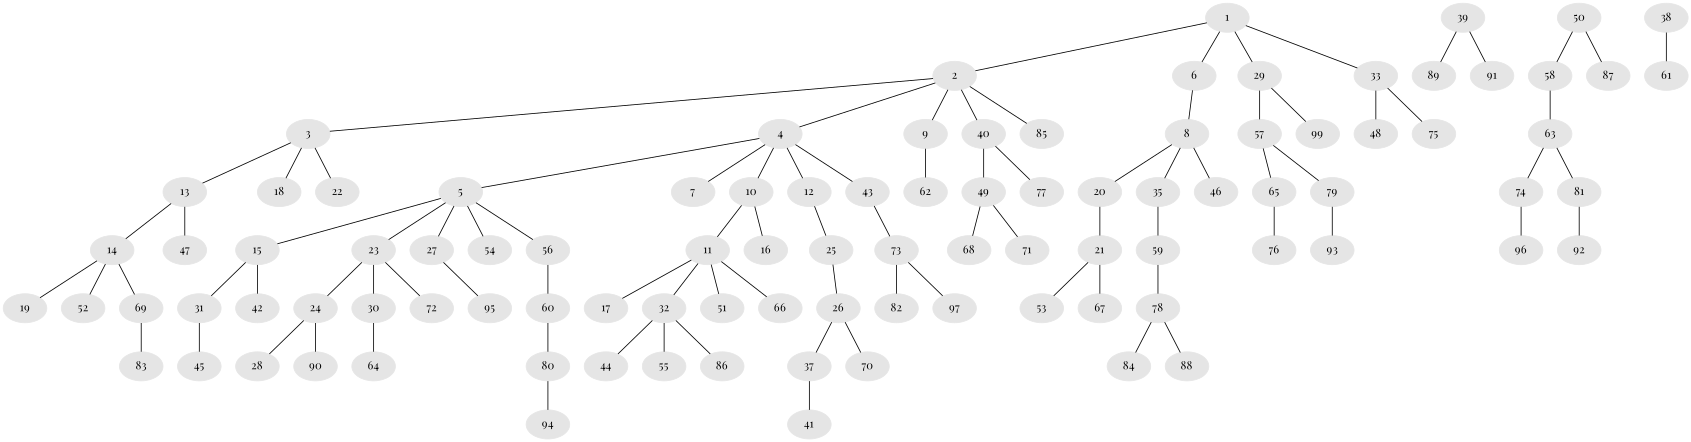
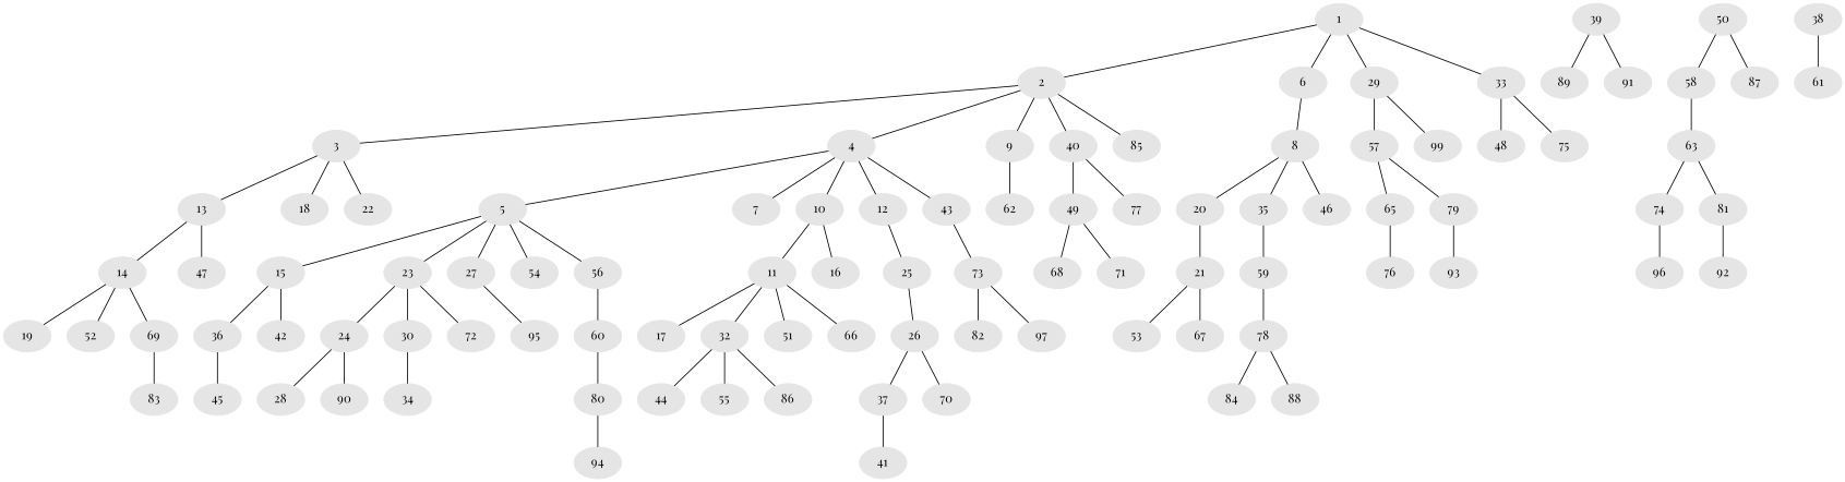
  graph {
    fontname="Playfair Display"
    node [color=gray90 fontname="Playfair Display" style=filled]
    edge [fontname="Playfair Display"]
    1
    2
    6
    29
    33
    3
    4
    9
    40
    85
    8
    57
    99
    48
    75
    13
    18
    22
    5
    7
    10
    12
    43
    62
    49
    77
    14
    47
    15
    23
    27
    54
    56
    11
    16
    25
    73
-   36 [label=31]
+   36
    42
    24
    30
    72
    95
    60
    20
    35
    46
    21
    59
    17
    32
    51
    66
    44
    55
    86
    26
    19
    52
    69
    83
    45
    53
    67
    28
    90
-   64
+   64 [label=34]
    37
    70
    41
    65
    79
    39
    89
    91
    50
    58
    87
    38
    61
    78
    68
    71
    82
    97
    63
    80
    76
    93
    74
    81
    84
    88
    94
    96
    92
    1 -- 2
    1 -- 6
    1 -- 29
    1 -- 33
    2 -- 3
    2 -- 4
    2 -- 9
    2 -- 40
    2 -- 85
    6 -- 8
    29 -- 57
    29 -- 99
    33 -- 48
    33 -- 75
    3 -- 13
    3 -- 18
    3 -- 22
    4 -- 5
    4 -- 7
    4 -- 10
    4 -- 12
    4 -- 43
    9 -- 62
    40 -- 49
    40 -- 77
    8 -- 20
    8 -- 35
    8 -- 46
    57 -- 65
    57 -- 79
    13 -- 14
    13 -- 47
    5 -- 15
    5 -- 23
    5 -- 27
    5 -- 54
    5 -- 56
    10 -- 11
    10 -- 16
    12 -- 25
    43 -- 73
    49 -- 68
    49 -- 71
    14 -- 19
    14 -- 52
    14 -- 69
    15 -- 36
    15 -- 42
    23 -- 24
    23 -- 30
    23 -- 72
    27 -- 95
    56 -- 60
    11 -- 17
    11 -- 32
    11 -- 51
    11 -- 66
    25 -- 26
    73 -- 82
    73 -- 97
    36 -- 45
    24 -- 28
    24 -- 90
    30 -- 64
    60 -- 80
    20 -- 21
    35 -- 59
    21 -- 53
    21 -- 67
    59 -- 78
    32 -- 44
    32 -- 55
    32 -- 86
    26 -- 37
    26 -- 70
    69 -- 83
    37 -- 41
    65 -- 76
    79 -- 93
    39 -- 89
    39 -- 91
    50 -- 58
    50 -- 87
    58 -- 63
    38 -- 61
    78 -- 84
    78 -- 88
    63 -- 74
    63 -- 81
    80 -- 94
    74 -- 96
    81 -- 92
  }
